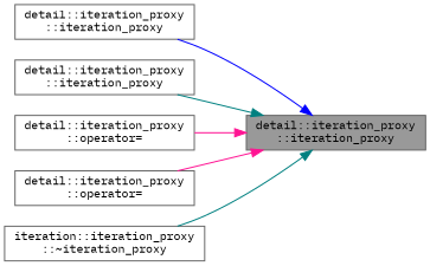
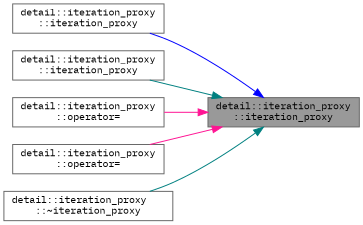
  digraph {
    rankdir=RL
    fontname="IBM Plex Mono"
    node [color=grey40 fillcolor=white fontname="IBM Plex Mono" fontsize=10 shape=box style=filled]
    edge [color=teal dir=back fontname="IBM Plex Mono" fontsize=10 labelfontname=Helvetica labelfontsize=10 style=solid]
    n1 [color=gray40 fillcolor=grey60 fontcolor=black height=0.2 label="detail::iteration_proxy\l::iteration_proxy" width=0.4]
    n2 [height=0.2 label="detail::iteration_proxy\l::iteration_proxy" width=0.4]
    n3 [height=0.2 label="detail::iteration_proxy\l::iteration_proxy" width=0.4]
    n4 [height=0.2 label="detail::iteration_proxy\l::operator=" width=0.4]
    n5 [height=0.2 label="detail::iteration_proxy\l::operator=" width=0.4]
-   n6 [height=0.2 label="iteration::iteration_proxy\l::~iteration_proxy" width=0.4]
+   n6 [height=0.2 label="detail::iteration_proxy\l::~iteration_proxy" width=0.4]
    n1 -> n2 [color=blue]
    n1 -> n3
    n1 -> n4 [color=deeppink]
    n1 -> n5 [color=deeppink]
    n1 -> n6
  }
